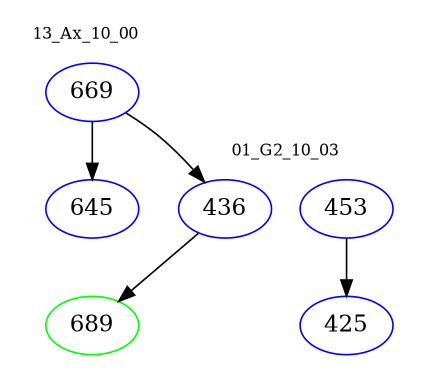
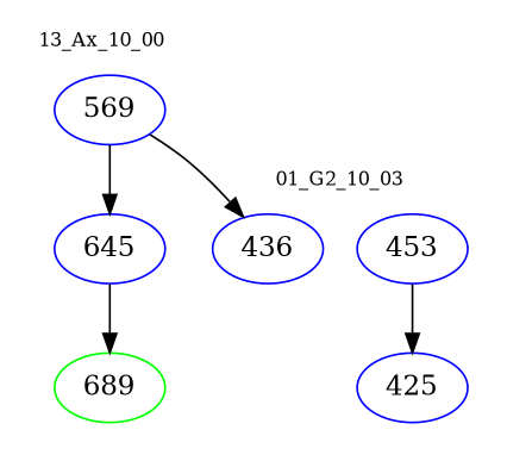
  digraph {
    node [color=blue]
    edge [color=black]
-   n1 [label=669]
+   n1 [label=569]
    n2 [label=645]
    n3 [color=green label=689]
    n4 [label=453]
    n5 [label=425]
    n6 [label=436]
    subgraph cluster_1 {
      color=white
      fontsize=10
      label="13_Ax_10_00"
      n1
      n2
      n3
    }
    subgraph cluster_2 {
      color=white
      fontsize=10
      label="01_G2_10_03"
      n4
      n5
      n6
    }
    n1 -> n2
    n1 -> n6
-   n6 -> n3
+   n2 -> n3
    n4 -> n5
  }
